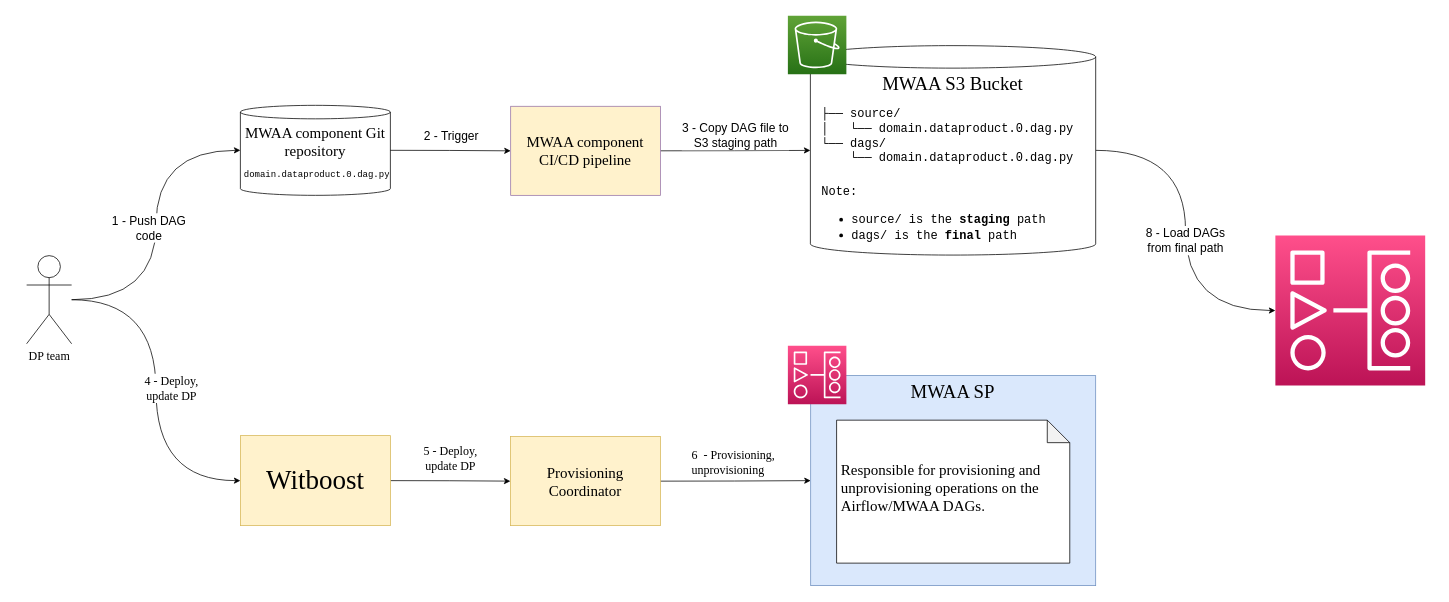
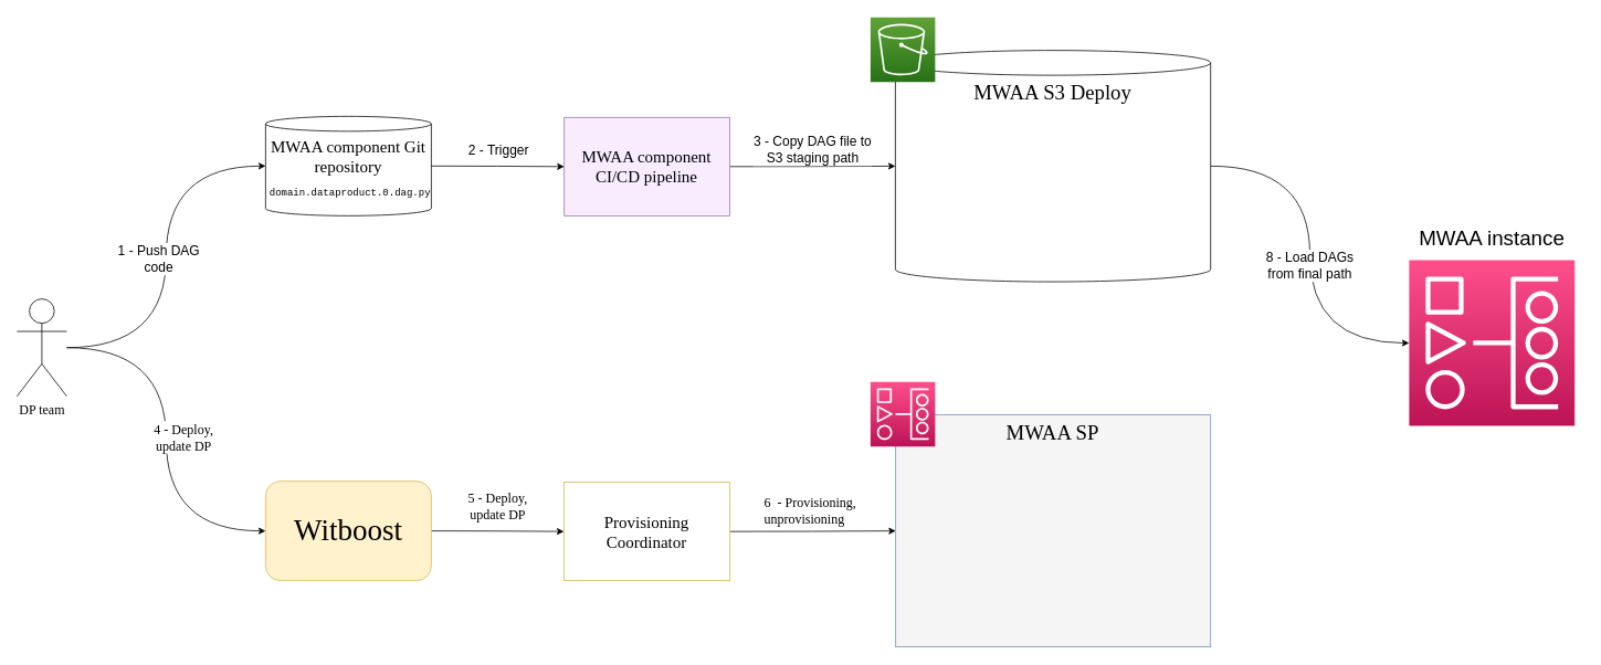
  <mxCell id="0" />
  <mxCell id="1" parent="0" />
  <mxCell id="2" style="edgeStyle=orthogonalEdgeStyle;shape=connector;curved=1;rounded=0;hachureGap=4;orthogonalLoop=1;jettySize=auto;html=1;entryX=0;entryY=0.5;entryDx=0;entryDy=0;labelBackgroundColor=default;strokeColor=default;fontFamily=Nunito;fontSize=16;fontColor=default;endArrow=classic;fontSource=https%3A%2F%2Ffonts.googleapis.com%2Fcss%3Ffamily%3DNunito;" parent="1" source="6" target="9" edge="1"><mxGeometry relative="1" as="geometry" /></mxCell>
  <mxCell id="3" value="4 - Deploy,&lt;br&gt;update DP" style="edgeLabel;html=1;align=center;verticalAlign=middle;resizable=0;points=[];fontSize=16;fontFamily=Nunito;fontColor=default;fontSource=https%3A%2F%2Ffonts.googleapis.com%2Fcss%3Ffamily%3DNunito;" parent="2" vertex="1" connectable="0"><mxGeometry x="-0.003" y="-2" relative="1" as="geometry"><mxPoint x="22" y="-2" as="offset" /></mxGeometry></mxCell>
  <mxCell id="4" style="edgeStyle=orthogonalEdgeStyle;shape=connector;curved=1;rounded=0;orthogonalLoop=1;jettySize=auto;html=1;entryX=0;entryY=0.5;entryDx=0;entryDy=0;entryPerimeter=0;labelBackgroundColor=default;strokeColor=default;fontFamily=Helvetica;fontSize=11;fontColor=default;endArrow=classic;" parent="1" source="6" target="17" edge="1"><mxGeometry relative="1" as="geometry" /></mxCell>
  <mxCell id="5" value="&lt;font style=&quot;font-size: 16px;&quot;&gt;1 - Push DAG&lt;br&gt;code&lt;/font&gt;" style="edgeLabel;html=1;align=center;verticalAlign=middle;resizable=0;points=[];fontSize=11;fontFamily=Helvetica;fontColor=default;" parent="4" vertex="1" connectable="0"><mxGeometry x="0.009" relative="1" as="geometry"><mxPoint x="-10" y="5" as="offset" /></mxGeometry></mxCell>
- <mxCell id="6" value="DP team" style="shape=umlActor;verticalLabelPosition=bottom;verticalAlign=top;html=1;outlineConnect=0;hachureGap=4;fontFamily=Nunito;fontSize=16;fontColor=default;fontSource=https%3A%2F%2Ffonts.googleapis.com%2Fcss%3Ffamily%3DNunito;" parent="1" vertex="1"><mxGeometry x="35" y="340" width="60" height="117.5" as="geometry" /></mxCell>
+ <mxCell id="6" value="DP team" style="shape=umlActor;verticalLabelPosition=bottom;verticalAlign=top;html=1;outlineConnect=0;hachureGap=4;fontFamily=Nunito;fontSize=16;fontColor=default;fontSource=https%3A%2F%2Ffonts.googleapis.com%2Fcss%3Ffamily%3DNunito;" parent="1" vertex="1"><mxGeometry x="20" y="360" width="60" height="117.5" as="geometry" /></mxCell>
  <mxCell id="7" value="" style="edgeStyle=orthogonalEdgeStyle;shape=connector;curved=1;rounded=0;hachureGap=4;orthogonalLoop=1;jettySize=auto;html=1;labelBackgroundColor=default;strokeColor=default;fontFamily=Nunito;fontSize=16;fontColor=default;endArrow=classic;fontSource=https%3A%2F%2Ffonts.googleapis.com%2Fcss%3Ffamily%3DNunito;" parent="1" source="9" target="11" edge="1"><mxGeometry relative="1" as="geometry" /></mxCell>
  <mxCell id="8" value="5 - Deploy,&lt;br&gt;update DP" style="edgeLabel;html=1;align=center;verticalAlign=middle;resizable=0;points=[];fontSize=16;fontFamily=Nunito;fontColor=default;fontSource=https%3A%2F%2Ffonts.googleapis.com%2Fcss%3Ffamily%3DNunito;" parent="7" vertex="1" connectable="0"><mxGeometry x="0.324" relative="1" as="geometry"><mxPoint x="-26" y="-31" as="offset" /></mxGeometry></mxCell>
- <mxCell id="9" value="&lt;font style=&quot;font-size: 36px;&quot;&gt;Witboost&lt;/font&gt;" style="rounded=0;whiteSpace=wrap;html=1;hachureGap=4;fontFamily=Nunito;fontSize=20;verticalAlign=middle;fillColor=#fff2cc;strokeColor=#d6b656;fontSource=https%3A%2F%2Ffonts.googleapis.com%2Fcss%3Ffamily%3DNunito;glass=0;" parent="1" vertex="1"><mxGeometry x="320" y="580" width="200" height="120" as="geometry" /></mxCell>
+ <mxCell id="9" value="&lt;font style=&quot;font-size: 36px;&quot;&gt;Witboost&lt;/font&gt;" style="whiteSpace=wrap;html=1;hachureGap=4;fontFamily=Nunito;fontSize=20;verticalAlign=middle;fillColor=#fff2cc;strokeColor=#d6b656;fontSource=https%3A%2F%2Ffonts.googleapis.com%2Fcss%3Ffamily%3DNunito;glass=0;rounded=1;" parent="1" vertex="1"><mxGeometry x="320" y="580" width="200" height="120" as="geometry" /></mxCell>
  <mxCell id="10" style="edgeStyle=orthogonalEdgeStyle;shape=connector;curved=1;rounded=0;hachureGap=4;orthogonalLoop=1;jettySize=auto;html=1;labelBackgroundColor=default;strokeColor=default;fontFamily=Nunito;fontSize=16;fontColor=default;endArrow=classic;fontSource=https%3A%2F%2Ffonts.googleapis.com%2Fcss%3Ffamily%3DNunito;entryX=0;entryY=0.5;entryDx=0;entryDy=0;" parent="1" source="11" target="22" edge="1"><mxGeometry relative="1" as="geometry"><mxPoint x="-497.47" y="1033.75" as="targetPoint" /></mxGeometry></mxCell>
- <mxCell id="11" value="Provisioning Coordinator" style="whiteSpace=wrap;html=1;fontSize=20;fontFamily=Nunito;fillColor=#fff2cc;strokeColor=#d6b656;rounded=0;hachureGap=4;fontSource=https%3A%2F%2Ffonts.googleapis.com%2Fcss%3Ffamily%3DNunito;glass=0;" parent="1" vertex="1"><mxGeometry x="680" y="581.25" width="200" height="118.75" as="geometry" /></mxCell>
+ <mxCell id="11" value="Provisioning Coordinator" style="whiteSpace=wrap;html=1;fontSize=20;fontFamily=Nunito;fillColor=#ffffff;strokeColor=#d6b656;rounded=0;hachureGap=4;fontSource=https%3A%2F%2Ffonts.googleapis.com%2Fcss%3Ffamily%3DNunito;glass=0;" parent="1" vertex="1"><mxGeometry x="680" y="581.25" width="200" height="118.75" as="geometry" /></mxCell>
  <mxCell id="12" value="&lt;span style=&quot;color: rgb(0, 0, 0); font-style: normal; font-variant-ligatures: normal; font-variant-caps: normal; font-weight: 400; letter-spacing: normal; orphans: 2; text-align: center; text-indent: 0px; text-transform: none; widows: 2; word-spacing: 0px; -webkit-text-stroke-width: 0px; background-color: rgb(255, 255, 255); text-decoration-thickness: initial; text-decoration-style: initial; text-decoration-color: initial; float: none; display: inline !important;&quot;&gt;&lt;font style=&quot;font-size: 16px;&quot;&gt;6&amp;nbsp; - Provisioning, unprovisioning&lt;/font&gt;&lt;/span&gt;" style="text;whiteSpace=wrap;html=1;fontSize=16;fontFamily=Nunito;fontColor=default;fontSource=https%3A%2F%2Ffonts.googleapis.com%2Fcss%3Ffamily%3DNunito;" parent="1" vertex="1"><mxGeometry x="920" y="590" width="180" height="70" as="geometry" /></mxCell>
  <mxCell id="13" style="edgeStyle=orthogonalEdgeStyle;shape=connector;curved=1;rounded=0;orthogonalLoop=1;jettySize=auto;html=1;exitX=1;exitY=0.5;exitDx=0;exitDy=0;labelBackgroundColor=default;strokeColor=default;fontFamily=Helvetica;fontSize=11;fontColor=default;endArrow=classic;" parent="1" source="15" target="31" edge="1"><mxGeometry relative="1" as="geometry" /></mxCell>
  <mxCell id="14" value="&lt;font style=&quot;font-size: 16px;&quot;&gt;3 - Copy DAG file to&lt;br&gt;S3 staging path&lt;/font&gt;" style="edgeLabel;html=1;align=center;verticalAlign=middle;resizable=0;points=[];fontSize=11;fontFamily=Helvetica;fontColor=default;" parent="13" vertex="1" connectable="0"><mxGeometry x="0.087" relative="1" as="geometry"><mxPoint x="-9" y="-20" as="offset" /></mxGeometry></mxCell>
- <mxCell id="15" value="&lt;font style=&quot;font-size: 20px;&quot;&gt;MWAA component CI/CD pipeline&lt;/font&gt;" style="rounded=0;whiteSpace=wrap;html=1;hachureGap=4;fontFamily=Nunito;fontSize=20;verticalAlign=middle;fillColor=#fff2cc;strokeColor=#9673a6;fontSource=https%3A%2F%2Ffonts.googleapis.com%2Fcss%3Ffamily%3DNunito;glass=0;" parent="1" vertex="1"><mxGeometry x="680.41" y="140.87" width="199.59" height="118.75" as="geometry" /></mxCell>
+ <mxCell id="15" value="&lt;font style=&quot;font-size: 20px;&quot;&gt;MWAA component CI/CD pipeline&lt;/font&gt;" style="rounded=0;whiteSpace=wrap;html=1;hachureGap=4;fontFamily=Nunito;fontSize=20;verticalAlign=middle;fillColor=#f8ecfe;strokeColor=#9673a6;fontSource=https%3A%2F%2Ffonts.googleapis.com%2Fcss%3Ffamily%3DNunito;glass=0;" parent="1" vertex="1"><mxGeometry x="680.41" y="140.87" width="199.59" height="118.75" as="geometry" /></mxCell>
  <mxCell id="16" value="" style="group" parent="1" vertex="1" connectable="0"><mxGeometry x="370" y="149.63" width="230" height="120" as="geometry" /></mxCell>
  <mxCell id="17" value="MWAA component Git repository" style="shape=cylinder3;whiteSpace=wrap;html=1;boundedLbl=1;backgroundOutline=1;size=9.0;hachureGap=4;fontFamily=Nunito;fontSize=20;verticalAlign=top;fontSource=https%3A%2F%2Ffonts.googleapis.com%2Fcss%3Ffamily%3DNunito;" parent="16" vertex="1"><mxGeometry x="-50" y="-10.01" width="200" height="120" as="geometry" /></mxCell>
  <mxCell id="18" value="&lt;h1 style=&quot;line-height: 50%; font-size: 12px;&quot;&gt;&lt;span style=&quot;font-weight: normal;&quot;&gt;&lt;span style=&quot;font-family: &amp;quot;Courier New&amp;quot;;&quot;&gt;domain.dataproduct.0.dag.py&lt;/span&gt;&lt;br style=&quot;border-color: var(--border-color); font-family: &amp;quot;Courier New&amp;quot;;&quot;&gt;&lt;/span&gt;&lt;br&gt;&lt;/h1&gt;" style="text;html=1;strokeColor=none;fillColor=none;spacing=5;spacingTop=-20;whiteSpace=wrap;overflow=hidden;rounded=0;fontSize=11;fontFamily=Helvetica;fontColor=default;" parent="16" vertex="1"><mxGeometry x="-50" y="81.76" width="206.92" height="28.232" as="geometry" /></mxCell>
  <mxCell id="19" value="" style="shape=image;verticalLabelPosition=bottom;labelBackgroundColor=default;verticalAlign=top;aspect=fixed;imageAspect=0;image=https://about.gitlab.com/images/press/logo/png/gitlab-logo-500.png;" parent="16" vertex="1"><mxGeometry x="-100" y="-59.63" width="100" height="100" as="geometry" /></mxCell>
  <mxCell id="20" style="edgeStyle=orthogonalEdgeStyle;shape=connector;curved=1;rounded=0;orthogonalLoop=1;jettySize=auto;html=1;labelBackgroundColor=default;strokeColor=default;fontFamily=Helvetica;fontSize=11;fontColor=default;endArrow=classic;" parent="1" source="17" target="15" edge="1"><mxGeometry relative="1" as="geometry" /></mxCell>
  <mxCell id="21" value="&lt;font style=&quot;font-size: 16px;&quot;&gt;2 - Trigger&lt;/font&gt;" style="edgeLabel;html=1;align=center;verticalAlign=middle;resizable=0;points=[];fontSize=11;fontFamily=Helvetica;fontColor=default;" parent="20" vertex="1" connectable="0"><mxGeometry x="-0.3" y="-2" relative="1" as="geometry"><mxPoint x="24" y="-22" as="offset" /></mxGeometry></mxCell>
- <mxCell id="22" value="&lt;font style=&quot;font-size: 25px;&quot;&gt;MWAA SP&lt;/font&gt;" style="rounded=0;whiteSpace=wrap;html=1;hachureGap=4;fontFamily=Nunito;fontSize=20;verticalAlign=top;fillColor=#dae8fc;strokeColor=#6c8ebf;fontSource=https%3A%2F%2Ffonts.googleapis.com%2Fcss%3Ffamily%3DNunito;" parent="1" vertex="1"><mxGeometry x="1080.42" y="500" width="380" height="280" as="geometry" /></mxCell>
- <mxCell id="23" value="&lt;font style=&quot;font-size: 20px;&quot;&gt;&lt;br&gt;&lt;br&gt;Responsible for provisioning and unprovisioning operations on the Airflow/MWAA DAGs.&lt;br&gt;&lt;/font&gt;" style="shape=note;whiteSpace=wrap;html=1;backgroundOutline=1;darkOpacity=0.05;hachureGap=4;fontFamily=Nunito;fontSource=https%3A%2F%2Ffonts.googleapis.com%2Fcss%3Ffamily%3DNunito;fontSize=16;fontColor=default;align=left;verticalAlign=top;spacingLeft=4;" parent="1" vertex="1"><mxGeometry x="1114.965" y="559.38" width="310.909" height="190.63" as="geometry" /></mxCell>
+ <mxCell id="22" value="&lt;font style=&quot;font-size: 25px;&quot;&gt;MWAA SP&lt;/font&gt;" style="rounded=0;whiteSpace=wrap;html=1;hachureGap=4;fontFamily=Nunito;fontSize=20;verticalAlign=top;fillColor=#f5f5f5;strokeColor=#6c8ebf;fontSource=https%3A%2F%2Ffonts.googleapis.com%2Fcss%3Ffamily%3DNunito;" parent="1" vertex="1"><mxGeometry x="1080.42" y="500" width="380" height="280" as="geometry" /></mxCell>
  <mxCell id="24" style="edgeStyle=orthogonalEdgeStyle;shape=connector;curved=1;rounded=0;orthogonalLoop=1;jettySize=auto;html=1;labelBackgroundColor=default;strokeColor=default;fontFamily=Helvetica;fontSize=11;fontColor=default;endArrow=classic;exitX=1;exitY=0.5;exitDx=0;exitDy=0;exitPerimeter=0;" parent="1" source="31" target="28" edge="1"><mxGeometry relative="1" as="geometry" /></mxCell>
  <mxCell id="25" value="&lt;font style=&quot;font-size: 16px;&quot;&gt;8 - Load DAGs&lt;br&gt;from final path&lt;/font&gt;" style="edgeLabel;html=1;align=center;verticalAlign=middle;resizable=0;points=[];fontSize=11;fontFamily=Helvetica;fontColor=default;" parent="24" vertex="1" connectable="0"><mxGeometry x="0.053" y="-1" relative="1" as="geometry"><mxPoint y="1" as="offset" /></mxGeometry></mxCell>
  <mxCell id="26" value="" style="shape=image;verticalLabelPosition=bottom;labelBackgroundColor=default;verticalAlign=top;aspect=fixed;imageAspect=0;image=https://about.gitlab.com/images/press/logo/png/gitlab-logo-500.png;" parent="1" vertex="1"><mxGeometry x="630" y="90" width="100" height="100" as="geometry" /></mxCell>
  <mxCell id="27" value="" style="sketch=0;points=[[0,0,0],[0.25,0,0],[0.5,0,0],[0.75,0,0],[1,0,0],[0,1,0],[0.25,1,0],[0.5,1,0],[0.75,1,0],[1,1,0],[0,0.25,0],[0,0.5,0],[0,0.75,0],[1,0.25,0],[1,0.5,0],[1,0.75,0]];outlineConnect=0;fontColor=#232F3E;gradientColor=#FF4F8B;gradientDirection=north;fillColor=#BC1356;strokeColor=#ffffff;dashed=0;verticalLabelPosition=bottom;verticalAlign=top;align=center;html=1;fontSize=12;fontStyle=0;aspect=fixed;shape=mxgraph.aws4.resourceIcon;resIcon=mxgraph.aws4.managed_workflows_for_apache_airflow;fontFamily=Helvetica;" parent="1" vertex="1"><mxGeometry x="1050" y="460" width="78" height="78" as="geometry" /></mxCell>
  <mxCell id="28" value="" style="sketch=0;points=[[0,0,0],[0.25,0,0],[0.5,0,0],[0.75,0,0],[1,0,0],[0,1,0],[0.25,1,0],[0.5,1,0],[0.75,1,0],[1,1,0],[0,0.25,0],[0,0.5,0],[0,0.75,0],[1,0.25,0],[1,0.5,0],[1,0.75,0]];outlineConnect=0;fontColor=#232F3E;gradientColor=#FF4F8B;gradientDirection=north;fillColor=#BC1356;strokeColor=#ffffff;dashed=0;verticalLabelPosition=bottom;verticalAlign=top;align=center;html=1;fontSize=12;fontStyle=0;aspect=fixed;shape=mxgraph.aws4.resourceIcon;resIcon=mxgraph.aws4.managed_workflows_for_apache_airflow;fontFamily=Helvetica;" parent="1" vertex="1"><mxGeometry x="1700" y="313.25" width="199.75" height="199.75" as="geometry" /></mxCell>
+ <mxCell id="29" value="&lt;font style=&quot;font-size: 25px;&quot;&gt;MWAA instance&lt;/font&gt;" style="text;html=1;strokeColor=none;fillColor=none;align=center;verticalAlign=middle;whiteSpace=wrap;rounded=0;fontSize=11;fontFamily=Helvetica;fontColor=default;" parent="1" vertex="1"><mxGeometry x="1689.87" y="269.63" width="220" height="30" as="geometry" /></mxCell>
  <mxCell id="30" value="" style="group" vertex="1" connectable="0" parent="1"><mxGeometry x="1050" y="20" width="410.42" height="319.25" as="geometry" /></mxCell>
- <mxCell id="31" value="&lt;font style=&quot;font-size: 25px;&quot;&gt;MWAA S3 Bucket&lt;/font&gt;" style="shape=cylinder3;whiteSpace=wrap;html=1;boundedLbl=1;backgroundOutline=1;size=15;hachureGap=4;fontFamily=Nunito;fontSize=20;verticalAlign=top;fontSource=https%3A%2F%2Ffonts.googleapis.com%2Fcss%3Ffamily%3DNunito;" parent="30" vertex="1"><mxGeometry x="30" y="40" width="380.42" height="279.25" as="geometry" /></mxCell>
- <mxCell id="32" value="&lt;h1 style=&quot;line-height: 110%; font-size: 16px;&quot;&gt;&lt;br style=&quot;border-color: var(--border-color); font-family: &amp;quot;Courier New&amp;quot;; font-weight: 400;&quot;&gt;&lt;span style=&quot;font-family: &amp;quot;Courier New&amp;quot;; font-weight: 400;&quot;&gt;├── source/&lt;/span&gt;&lt;br style=&quot;border-color: var(--border-color); font-family: &amp;quot;Courier New&amp;quot;; font-weight: 400;&quot;&gt;&lt;span style=&quot;font-family: &amp;quot;Courier New&amp;quot;; font-weight: 400;&quot;&gt;│&amp;nbsp; &amp;nbsp;└── domain.dataproduct.0.dag.py&lt;/span&gt;&lt;br style=&quot;border-color: var(--border-color); font-family: &amp;quot;Courier New&amp;quot;; font-weight: 400;&quot;&gt;&lt;span style=&quot;font-family: &amp;quot;Courier New&amp;quot;; font-weight: 400;&quot;&gt;└── dags/&lt;/span&gt;&lt;br style=&quot;border-color: var(--border-color); font-family: &amp;quot;Courier New&amp;quot;; font-weight: 400;&quot;&gt;&lt;span style=&quot;font-family: &amp;quot;Courier New&amp;quot;; font-weight: 400;&quot;&gt;&amp;nbsp; &amp;nbsp; └── domain.dataproduct.0.dag.py&lt;/span&gt;&lt;br&gt;&lt;/h1&gt;&lt;div&gt;&lt;span style=&quot;font-family: &amp;quot;Courier New&amp;quot;; font-weight: 400;&quot;&gt;&lt;br&gt;&lt;/span&gt;&lt;/div&gt;&lt;div style=&quot;font-size: 16px;&quot;&gt;&lt;span style=&quot;font-family: &amp;quot;Courier New&amp;quot;; font-weight: 400;&quot;&gt;&lt;font style=&quot;font-size: 16px;&quot;&gt;Note:&lt;/font&gt;&lt;/span&gt;&lt;/div&gt;&lt;div style=&quot;font-size: 16px;&quot;&gt;&lt;ul style=&quot;&quot;&gt;&lt;li style=&quot;&quot;&gt;&lt;font style=&quot;font-size: 16px;&quot;&gt;&lt;span style=&quot;font-family: &amp;quot;Courier New&amp;quot;; font-weight: 400;&quot;&gt;source/ is the &lt;/span&gt;&lt;span style=&quot;font-family: &amp;quot;Courier New&amp;quot;;&quot;&gt;&lt;b&gt;staging&lt;/b&gt;&amp;nbsp;path&lt;/span&gt;&lt;/font&gt;&lt;/li&gt;&lt;li style=&quot;&quot;&gt;&lt;span style=&quot;font-family: &amp;quot;Courier New&amp;quot;;&quot;&gt;&lt;font style=&quot;font-size: 16px;&quot;&gt;dags/ is the &lt;b style=&quot;&quot;&gt;final&lt;/b&gt;&amp;nbsp;path&lt;/font&gt;&lt;/span&gt;&lt;/li&gt;&lt;/ul&gt;&lt;/div&gt;" style="text;html=1;strokeColor=none;fillColor=none;spacing=5;spacingTop=-20;whiteSpace=wrap;overflow=hidden;rounded=0;fontSize=11;fontFamily=Helvetica;fontColor=default;" parent="30" vertex="1"><mxGeometry x="39.89" y="103" width="360.65" height="210" as="geometry" /></mxCell>
+ <mxCell id="31" value="&lt;font style=&quot;font-size: 25px;&quot;&gt;MWAA S3 Deploy&lt;/font&gt;" style="shape=cylinder3;whiteSpace=wrap;html=1;boundedLbl=1;backgroundOutline=1;size=15;hachureGap=4;fontFamily=Nunito;fontSize=20;verticalAlign=top;fontSource=https%3A%2F%2Ffonts.googleapis.com%2Fcss%3Ffamily%3DNunito;" parent="30" vertex="1"><mxGeometry x="30" y="40" width="380.42" height="279.25" as="geometry" /></mxCell>
  <mxCell id="33" value="" style="sketch=0;points=[[0,0,0],[0.25,0,0],[0.5,0,0],[0.75,0,0],[1,0,0],[0,1,0],[0.25,1,0],[0.5,1,0],[0.75,1,0],[1,1,0],[0,0.25,0],[0,0.5,0],[0,0.75,0],[1,0.25,0],[1,0.5,0],[1,0.75,0]];outlineConnect=0;fontColor=#232F3E;gradientColor=#60A337;gradientDirection=north;fillColor=#277116;strokeColor=#ffffff;dashed=0;verticalLabelPosition=bottom;verticalAlign=top;align=center;html=1;fontSize=12;fontStyle=0;aspect=fixed;shape=mxgraph.aws4.resourceIcon;resIcon=mxgraph.aws4.s3;fontFamily=Helvetica;" parent="30" vertex="1"><mxGeometry width="78" height="78" as="geometry" /></mxCell>
